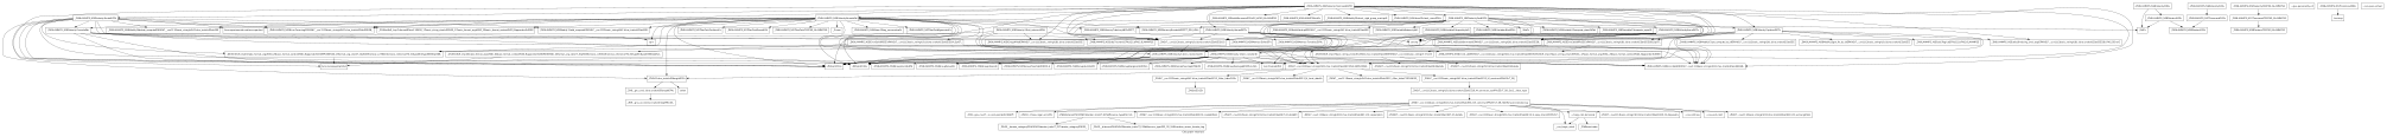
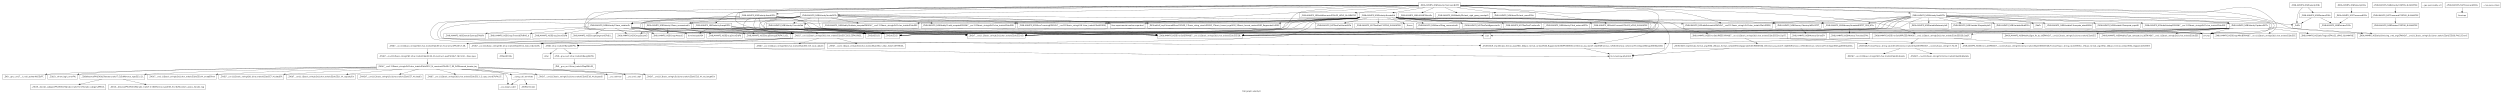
  digraph {
    fontname=Nunito
    label="Call graph: velocity.ll"
    node [fontname=Nunito shape=record]
    edge [fontname=Nunito]
    n1 [label="{_ZNSt7__cxx1112basic_stringIcSt11char_traitsIcESaIcEEC2IS3_EEPKcRKS3_}"]
    n2 [label="{_ZNSt7__cxx1112basic_stringIcSt11char_traitsIcESaIcEE13_M_local_dataEv}"]
    n3 [label="{_ZNSt7__cxx1112basic_stringIcSt11char_traitsIcESaIcEE12_Alloc_hiderC1EPcRKS3_}"]
    n4 [label="{_ZNSt11char_traitsIcE6lengthEPKc}"]
    n5 [label="{_ZNSt7__cxx1112basic_stringIcSt11char_traitsIcESaIcEE12_M_constructIPKcEEvT_S8_}"]
    n6 [label="{_ZNSt7__cxx1112basic_stringIcSt11char_traitsIcESaIcEE12_Alloc_hiderD2Ev}"]
    n7 [label="{_ZN9__gnu_cxx11char_traitsIcE6lengthEPKc}"]
    n8 [label="{strlen}"]
    n9 [label="{_ZNSt7__cxx1112basic_stringIcSt11char_traitsIcESaIcEE16_M_construct_auxIPKcEEvT_S8_St12__false_type}"]
    n10 [label="{_ZNSaIcED2Ev}"]
    n11 [label="{_ZN9__gnu_cxx11char_traitsIcE2eqERKcS3_}"]
    n12 [label="{_ZNSt7__cxx1112basic_stringIcSt11char_traitsIcESaIcEE12_M_constructIPKcEEvT_S8_St20forward_iterator_tag}"]
    n13 [label="{_ZN9LAMMPS_NS8VelocityC2EPNS_6LAMMPSE}"]
    n14 [label="{_ZN9LAMMPS_NS7CommandC2EPNS_6LAMMPSE}"]
    n15 [label="{_ZN9LAMMPS_NS8PointersC2EPNS_6LAMMPSE}"]
    n16 [label="{_ZN9LAMMPS_NS8Velocity7commandEiPPc}"]
    n17 [label="{_ZNSaIcEC1Ev}"]
    n18 [label="{_ZN9LAMMPS_NS8Velocity4zeroEiPPc}"]
    n19 [label="{_ZN9LAMMPS_NS8Velocity4rampEiPPc}"]
    n20 [label="{_ZN9LAMMPS_NS5utils16missing_cmd_argsERKNSt7__cxx1112basic_stringIcSt11char_traitsIcESaIcEEEiS8_PNS_5ErrorE}"]
    n21 [label="{_ZNSt7__cxx1112basic_stringIcSt11char_traitsIcESaIcEED1Ev}"]
    n22 [label="{_ZNSaIcED1Ev}"]
    n23 [label="{_ZN9LAMMPS_NS8Velocity5scaleEiPPc}"]
    n24 [label="{_ZN9LAMMPS_NS8Velocity3setEiPPc}"]
    n25 [label="{_ZN9LAMMPS_NS8Velocity6createEdi}"]
    n26 [label="{_ZN9LAMMPS_NS5utils8inumericEPKciS2_bPNS_6LAMMPSE}"]
    n27 [label="{_ZN9LAMMPS_NS5utils7numericEPKciS2_bPNS_6LAMMPSE}"]
    n28 [label="{_ZN9LAMMPS_NS6LAMMPS4initEv}"]
    n29 [label="{strcmp}"]
    n30 [label="{_ZN9LAMMPS_NS5utils8strmatchERKNSt7__cxx1112basic_stringIcSt11char_traitsIcESaIcEEES8_}"]
    n31 [label="{_ZN9LAMMPS_NS8Velocity7optionsEiPPc}"]
    n32 [label="{_ZN9LAMMPS_NS5Error3allERKNSt7__cxx1112basic_stringIcSt11char_traitsIcESaIcEEEiS8_}"]
    n33 [label="{_ZN9LAMMPS_NS5Error3allIJRPcEEEvRKNSt7__cxx1112basic_stringIcSt11char_traitsIcESaIcEEEiSB_DpOT_}"]
    n34 [label="{_ZN9LAMMPS_NS5Error7warningERKNSt7__cxx1112basic_stringIcSt11char_traitsIcESaIcEEEiS8_}"]
    n35 [label="{_ZN9LAMMPS_NS6Modify25check_rigid_group_overlapEi}"]
    n36 [label="{_ZN9LAMMPS_NS5Group4findERKNSt7__cxx1112basic_stringIcSt11char_traitsIcESaIcEEE}"]
    n37 [label="{_ZN9LAMMPS_NS4Atom10check_massEPKci}"]
    n38 [label="{_ZN9LAMMPS_NS8Velocity13zero_rotationEv}"]
    n39 [label="{_ZN9LAMMPS_NS8Velocity13zero_momentumEv}"]
    n40 [label="{llvm.fmuladd.f64}"]
    n41 [label="{_ZN3fmt6v9_lmp16make_format_argsINS0_20basic_format_contextINS0_8appenderEcEEJRPcEEENS0_16format_arg_storeIT_JDpNSt9remove_cvINSt16remove_referenceIT0_E4typeEE4typeEEEEDpOSB_}"]
    n42 [label="{_ZN9LAMMPS_NS6Modify14delete_computeERKNSt7__cxx1112basic_stringIcSt11char_traitsIcESaIcEEE}"]
    n43 [label="{_ZN9LAMMPS_NS8Velocity7rescaleEdd}"]
    n44 [label="{llvm.experimental.noalias.scope.decl}"]
    n45 [label="{llvm.memcpy.p0.p0.i64}"]
    n46 [label="{_ZN3fmt6v9_lmp7vformatB5cxx11ENS0_17basic_string_viewIcEENS0_17basic_format_argsINS0_20basic_format_contextINS0_8appenderEcEEEE}"]
    n47 [label="{_ZN9LAMMPS_NS6Modify11add_computeERKNSt7__cxx1112basic_stringIcSt11char_traitsIcESaIcEEEi}"]
    n48 [label="{_ZN9LAMMPS_NS6Memory7destroyIdEEvRPPT_}"]
    n49 [label="{_ZN9LAMMPS_NS6Memory6createIdEEPPT_RS4_iiPKc}"]
    n50 [label="{_ZdaPv}"]
    n51 [label="{_ZN9LAMMPS_NS8Variable12compute_atomEiiPdii}"]
    n52 [label="{_ZN9LAMMPS_NS8Variable13compute_equalEi}"]
    n53 [label="{_ZN9LAMMPS_NS5utils6strdupERKNSt7__cxx1112basic_stringIcSt11char_traitsIcESaIcEEE}"]
    n54 [label="{_ZN9LAMMPS_NS8Variable9atomstyleEi}"]
    n55 [label="{_ZN9LAMMPS_NS8Variable10equalstyleEi}"]
    n56 [label="{_ZN9LAMMPS_NS8Variable4findEPKc}"]
    n57 [label="{_ZN9LAMMPS_NS5Error3allIJRiEEEvRKNSt7__cxx1112basic_stringIcSt11char_traitsIcESaIcEEEiSA_DpOT_}"]
    n58 [label="{sqrt}"]
    n59 [label="{_ZN9LAMMPS_NS7RanPark8gaussianEv}"]
    n60 [label="{_ZdlPv}"]
    n61 [label="{_ZN9LAMMPS_NS7RanPark7uniformEv}"]
    n62 [label="{_ZN9LAMMPS_NS7RanPark5resetEiPd}"]
    n63 [label="{_ZN9LAMMPS_NS7RanParkC1EPNS_6LAMMPSEi}"]
    n64 [label="{_Znwm}"]
    n65 [label="{_ZN9LAMMPS_NS4Atom15tag_consecutiveEv}"]
    n66 [label="{_ZNK9LAMMPS_NS6Modify13get_fix_by_idERKNSt7__cxx1112basic_stringIcSt11char_traitsIcESaIcEEE}"]
    n67 [label="{_ZN9LAMMPS_NS5utils7logicalEPKciS2_bPNS_6LAMMPSE}"]
    n68 [label="{_ZNK9LAMMPS_NS6Modify17get_compute_by_idERKNSt7__cxx1112basic_stringIcSt11char_traitsIcESaIcEEE}"]
    n69 [label="{_ZN3fmt6v9_lmp17basic_string_viewIcEC2ISt11char_traitsIcESaIcEEERKNSt7__cxx1112basic_stringIcT_T0_EE}"]
    n70 [label="{_ZN9LAMMPS_NS5Error4_allERKNSt7__cxx1112basic_stringIcSt11char_traitsIcESaIcEEEiN3fmt6v9_lmp17basic_string_viewIcEENSA_17basic_format_argsINSA_20basic_format_contextINSA_8appenderEcEEEE}"]
    n71 [label="{_ZN9LAMMPS_NS5Group5countEi}"]
    n72 [label="{_ZN9LAMMPS_NS6Domain5unmapEPKdiPd}"]
    n73 [label="{_ZN9LAMMPS_NS5Group5omegaEPdPA3_dS1_}"]
    n74 [label="{_ZN9LAMMPS_NS5Group7inertiaEiPdPA3_d}"]
    n75 [label="{_ZN9LAMMPS_NS5Group4massEi}"]
    n76 [label="{_ZN9LAMMPS_NS5Group3xcmEidPd}"]
    n77 [label="{_ZN9LAMMPS_NS5Group6angmomEiPdS1_}"]
    n78 [label="{_ZN9LAMMPS_NS5Group3vcmEidPd}"]
    n79 [label="{_ZN9LAMMPS_NS6Memory5sfreeEPv}"]
    n80 [label="{_ZN9LAMMPS_NS6Memory7smallocElPKc}"]
    n81 [label="{_ZN3fmt6v9_lmp16make_format_argsINS0_20basic_format_contextINS0_8appenderEcEEJRiEEENS0_16format_arg_storeIT_JDpNSt9remove_cvINSt16remove_referenceIT0_E4typeEE4typeEEEEDpOSA_}"]
    n82 [label="{_ZNKSt7__cxx1112basic_stringIcSt11char_traitsIcESaIcEE4dataEv}"]
    n83 [label="{_ZNKSt7__cxx1112basic_stringIcSt11char_traitsIcESaIcEE4sizeEv}"]
    n84 [label="{__gxx_personality_v0}"]
    n85 [label="{_ZN9LAMMPS_NS8Velocity13init_externalEPKc}"]
    n86 [label="{_ZN9LAMMPS_NS8VelocityD2Ev}"]
    n87 [label="{_ZN9LAMMPS_NS7CommandD2Ev}"]
    n88 [label="{_ZN9LAMMPS_NS8PointersD2Ev}"]
    n89 [label="{_ZN9LAMMPS_NS8VelocityD0Ev}"]
    n90 [label="{_ZN9LAMMPS_NS8PointersD0Ev}"]
    n91 [label="{_ZN9LAMMPS_NS7CommandD0Ev}"]
    n92 [label="{llvm.trap}"]
    n93 [label="{__cxa_pure_virtual}"]
    n94 [label="{_ZN9__gnu_cxx17__is_null_pointerIKcEEbPT_}"]
    n95 [label="{_ZSt19__throw_logic_errorPKc}"]
    n96 [label="{_ZSt8distanceIPKcENSt15iterator_traitsIT_E15difference_typeES3_S3_}"]
    n97 [label="{_ZNSt7__cxx1112basic_stringIcSt11char_traitsIcESaIcEE9_M_createERmm}"]
    n98 [label="{_ZNSt7__cxx1112basic_stringIcSt11char_traitsIcESaIcEE7_M_dataEPc}"]
    n99 [label="{_ZNSt7__cxx1112basic_stringIcSt11char_traitsIcESaIcEE11_M_capacityEm}"]
    n100 [label="{_ZNKSt7__cxx1112basic_stringIcSt11char_traitsIcESaIcEE7_M_dataEv}"]
    n101 [label="{_ZNSt7__cxx1112basic_stringIcSt11char_traitsIcESaIcEE13_S_copy_charsEPcPKcS7_}"]
    n102 [label="{__cxa_begin_catch}"]
    n103 [label="{_ZNSt7__cxx1112basic_stringIcSt11char_traitsIcESaIcEE10_M_disposeEv}"]
    n104 [label="{__cxa_rethrow}"]
    n105 [label="{__cxa_end_catch}"]
    n106 [label="{_ZNSt7__cxx1112basic_stringIcSt11char_traitsIcESaIcEE13_M_set_lengthEm}"]
    n107 [label="{__clang_call_terminate}"]
    n108 [label="{_ZSt19__iterator_categoryIPKcENSt15iterator_traitsIT_E17iterator_categoryERKS3_}"]
    n109 [label="{_ZSt10__distanceIPKcENSt15iterator_traitsIT_E15difference_typeES3_S3_St26random_access_iterator_tag}"]
    n110 [label="{_ZSt9terminatev}"]
    n1 -> n2
    n1 -> n3
    n1 -> n4
    n1 -> n5
    n1 -> n6
    n4 -> n7
    n4 -> n8
    n5 -> n9
    n6 -> n10
    n7 -> n11
    n9 -> n12
    n12 -> n94
    n12 -> n95
    n12 -> n96
    n12 -> n97
    n12 -> n98
    n12 -> n99
    n12 -> n100
    n12 -> n101
    n12 -> n102
    n12 -> n103
    n12 -> n104
    n12 -> n105
    n12 -> n106
    n12 -> n107
    n13 -> n14
    n14 -> n15
    n16 -> n1
    n16 -> n17
    n16 -> n18
    n16 -> n19
    n16 -> n20
    n16 -> n21
    n16 -> n22
    n16 -> n23
    n16 -> n24
    n16 -> n25
    n16 -> n26
    n16 -> n27
    n16 -> n28
    n16 -> n29
    n16 -> n30
    n16 -> n31
    n16 -> n32
    n16 -> n33
    n16 -> n34
    n16 -> n35
    n16 -> n36
    n16 -> n37
    n18 -> n1
    n18 -> n17
    n18 -> n21
    n18 -> n22
    n18 -> n29
    n18 -> n30
    n18 -> n32
    n18 -> n38
    n18 -> n39
    n19 -> n1
    n19 -> n17
    n19 -> n21
    n19 -> n22
-   n19 -> n27
+   n19 -> n73
    n19 -> n29
    n19 -> n32
    n19 -> n40
    n23 -> n1
    n23 -> n4
    n23 -> n17
    n23 -> n21
    n23 -> n22
    n23 -> n27
    n23 -> n34
    n23 -> n41
    n23 -> n42
    n23 -> n43
    n23 -> n44
    n23 -> n45
    n23 -> n46
    n23 -> n47
    n24 -> n1
    n24 -> n17
    n24 -> n21
    n24 -> n22
    n24 -> n29
    n24 -> n30
    n24 -> n31
    n24 -> n32
    n24 -> n48
    n24 -> n49
    n24 -> n50
    n24 -> n51
    n24 -> n52
    n24 -> n53
    n24 -> n54
    n24 -> n55
    n24 -> n56
    n25 -> n1
    n25 -> n4
    n25 -> n17
    n25 -> n21
    n25 -> n22
    n25 -> n32
    n25 -> n34
    n25 -> n38
    n25 -> n39
    n25 -> n41
    n25 -> n42
    n25 -> n43
    n25 -> n44
+   n25 -> n45
    n25 -> n46
    n25 -> n47
    n25 -> n48
    n25 -> n49
    n25 -> n57
    n25 -> n58
    n25 -> n59
    n25 -> n60
    n25 -> n61
    n25 -> n62
    n25 -> n63
    n25 -> n64
    n25 -> n65
    n31 -> n1
+   n31 -> n17
    n31 -> n20
    n31 -> n21
    n31 -> n22
    n31 -> n29
    n31 -> n32
    n31 -> n33
    n31 -> n66
    n31 -> n67
    n31 -> n68
    n33 -> n41
    n33 -> n69
    n33 -> n70
    n38 -> n1
    n38 -> n17
    n38 -> n22
    n38 -> n32
    n38 -> n40
    n38 -> n71
    n38 -> n72
    n38 -> n73
    n38 -> n74
    n38 -> n75
    n38 -> n76
    n38 -> n77
    n39 -> n1
    n39 -> n17
-   n21 -> n39
+   n39 -> n21
    n39 -> n22
    n39 -> n32
    n39 -> n71
    n39 -> n75
    n39 -> n78
    n41 -> n45
    n43 -> n1
    n43 -> n17
    n43 -> n21
    n43 -> n22
    n43 -> n32
    n43 -> n58
    n48 -> n79
    n49 -> n80
    n57 -> n69
    n57 -> n70
    n57 -> n81
    n69 -> n82
    n69 -> n83
    n81 -> n45
    n85 -> n1
    n85 -> n17
    n85 -> n21
    n85 -> n32
    n85 -> n36
    n86 -> n87
    n87 -> n88
    n89 -> n60
    n89 -> n90
    n90 -> n60
    n90 -> n88
    n91 -> n92
    n96 -> n108
    n96 -> n109
    n107 -> n102
    n107 -> n110
  }
